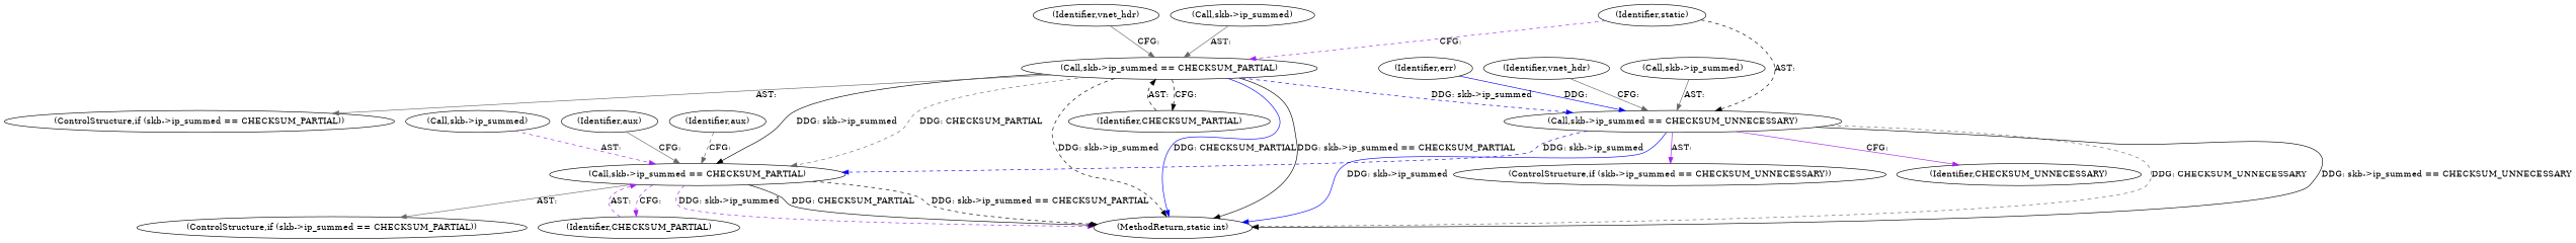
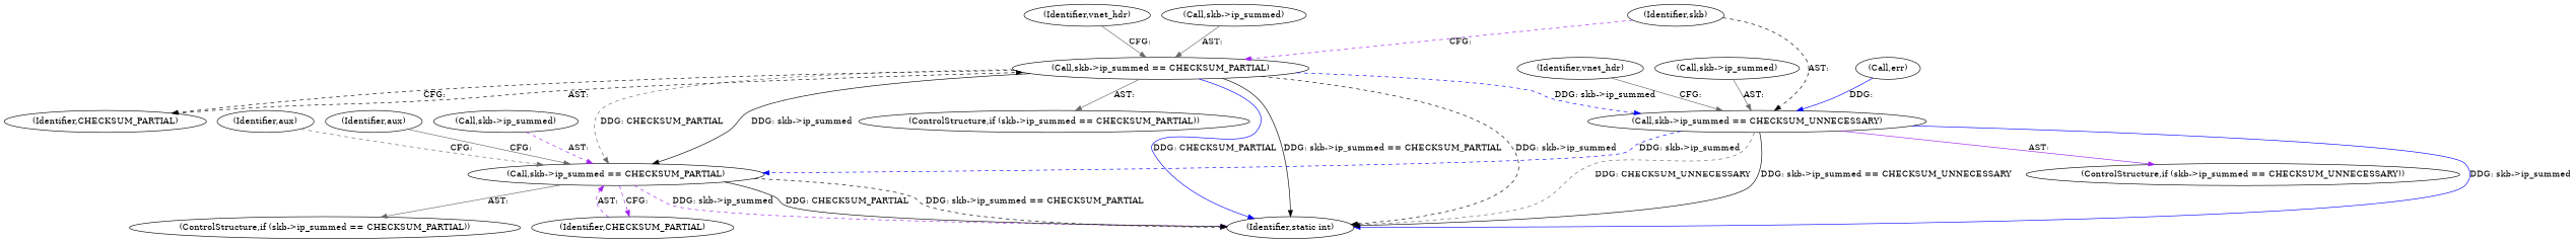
  digraph {
    edge [color=gray40 style=solid]
    n1 [label="(Call,skb->ip_summed == CHECKSUM_UNNECESSARY)"]
    n2 [label="(Call,skb->ip_summed == CHECKSUM_PARTIAL)"]
-   n3 [label="(Identifier,CHECKSUM_UNNECESSARY)"]
-   n4 [label="(MethodReturn,static int)"]
+   n4 [label="(Identifier,static int)"]
    n5 [label="(ControlStructure,if (skb->ip_summed == CHECKSUM_UNNECESSARY))"]
    n6 [label="(Identifier,CHECKSUM_PARTIAL)"]
    n7 [label="(ControlStructure,if (skb->ip_summed == CHECKSUM_PARTIAL))"]
    n8 [label="(Call,skb->ip_summed == CHECKSUM_PARTIAL)"]
    n9 [label="(Identifier,CHECKSUM_PARTIAL)"]
    n10 [label="(ControlStructure,if (skb->ip_summed == CHECKSUM_PARTIAL))"]
    n11 [label="(Identifier,vnet_hdr)"]
    n12 [label="(Call,skb->ip_summed)"]
-   n13 [label="(Identifier,err)"]
-   n14 [label="(Identifier,static)"]
+   n13 [label="(Call,err)"]
+   n14 [label="(Identifier,skb)"]
    n15 [label="(Identifier,aux)"]
    n16 [label="(Identifier,aux)"]
    n17 [label="(Identifier,vnet_hdr)"]
    n18 [label="(Call,skb->ip_summed)"]
    n19 [label="(Call,skb->ip_summed)"]
    n1 -> n2 [color=blue label="DDG: skb->ip_summed" style=dashed]
-   n1 -> n3 [color=purple label="CFG: "]
    n1 -> n4 [color=blue label="DDG: skb->ip_summed"]
    n1 -> n4 [label="DDG: CHECKSUM_UNNECESSARY" style=dashed]
    n1 -> n4 [color=black label="DDG: skb->ip_summed == CHECKSUM_UNNECESSARY"]
    n1 -> n5 [color=purple label="AST: "]
    n2 -> n4 [color=black label="DDG: skb->ip_summed == CHECKSUM_PARTIAL" style=dashed]
    n2 -> n4 [color=purple label="DDG: skb->ip_summed" style=dashed]
    n2 -> n4 [color=black label="DDG: CHECKSUM_PARTIAL"]
    n2 -> n6 [color=purple label="CFG: " style=dashed]
    n2 -> n7 [label="AST: "]
    n6 -> n2 [color=purple label="AST: " style=dashed]
    n8 -> n1 [color=blue label="DDG: skb->ip_summed" style=dashed]
    n8 -> n2 [color=black label="DDG: skb->ip_summed"]
    n8 -> n2 [label="DDG: CHECKSUM_PARTIAL" style=dashed]
    n8 -> n4 [color=black label="DDG: skb->ip_summed" style=dashed]
    n8 -> n4 [color=blue label="DDG: CHECKSUM_PARTIAL"]
    n8 -> n4 [color=black label="DDG: skb->ip_summed == CHECKSUM_PARTIAL"]
    n8 -> n9 [color=black label="CFG: " style=dashed]
    n8 -> n10 [label="AST: "]
    n9 -> n8 [color=black label="AST: " style=dashed]
    n11 -> n8 [label="CFG: "]
    n12 -> n8 [label="AST: "]
    n13 -> n1 [color=blue label="DDG: "]
    n14 -> n1 [color=black label="AST: " style=dashed]
    n14 -> n8 [color=purple label="CFG: " style=dashed]
    n15 -> n2 [label="CFG: "]
    n16 -> n2 [label="CFG: " style=dashed]
    n17 -> n1 [label="CFG: "]
    n18 -> n2 [color=purple label="AST: " style=dashed]
    n19 -> n1 [label="AST: "]
  }
